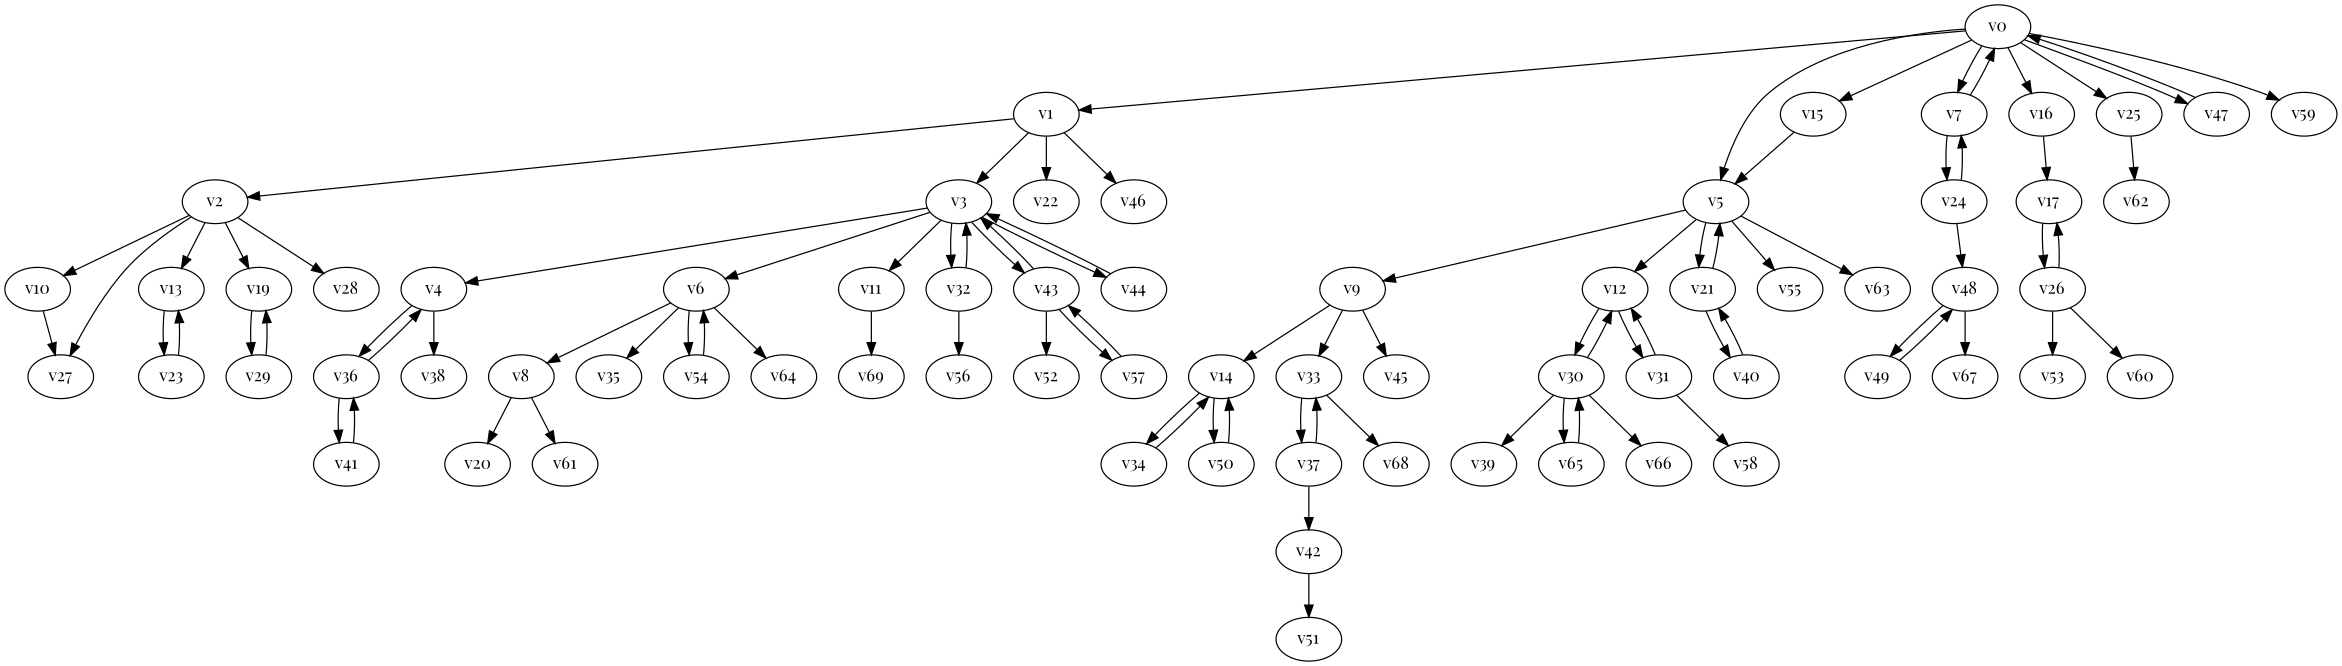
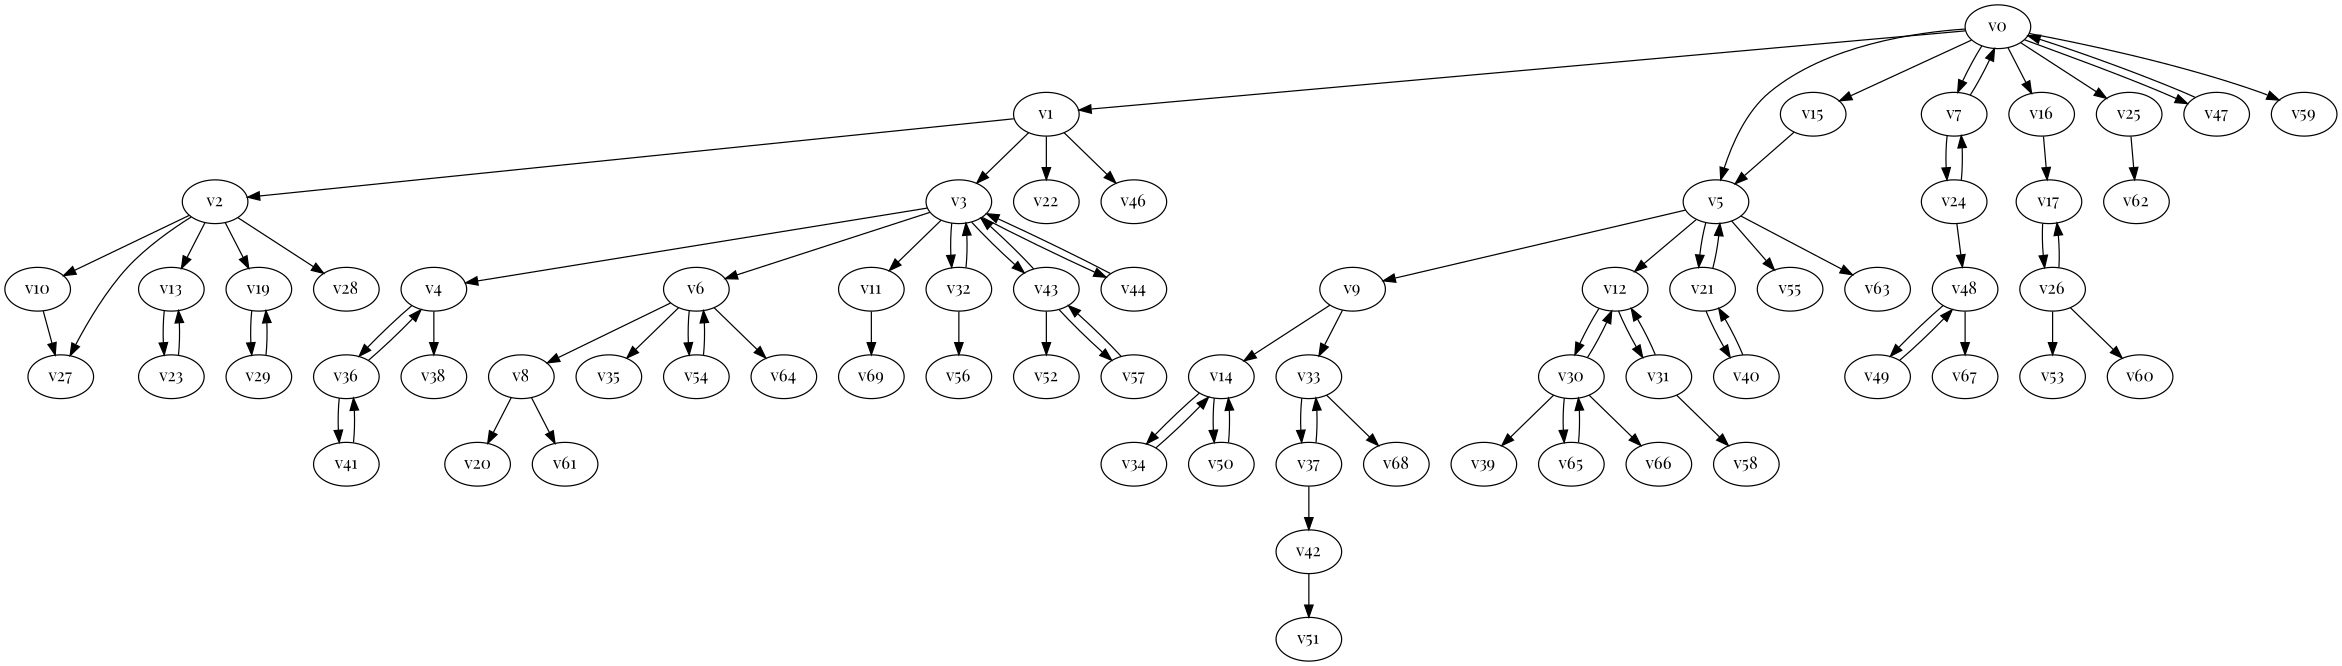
  digraph {
    fontname="Playfair Display"
    node [fontname="Playfair Display" player=1 weight=6]
    edge [fontname="Playfair Display"]
    v0 [player=0 weight=4]
    v1 [weight=3]
    v5 [weight=12]
    v7 [weight=5]
    v15 [weight=12]
    v16 [player=0 weight=17]
    v25 [weight=12]
    v47 [weight=4]
    v59 [weight=13]
    v2 [player=0 weight=5]
    v3 [weight=3]
    v22 [player=0 weight=4]
    v46 [player=0]
    v9 [weight=15]
    v12 [player=0 weight=2]
    v21 [weight=8]
    v55 [weight=1]
    v63 [weight=9]
    v24 [player=0 weight=13]
    v17
    v62 [player=0 weight=15]
    v10 [player=0 weight=-2]
    v13
    v19 [weight=4]
    v27 [weight=9]
    v28 [player=0 weight=2]
    v4 [player=0 weight=9]
    v6 [player=0]
    v11 [weight=3]
    v32 [player=0 weight=17]
    v43 [weight=5]
    v44 [player=0]
    v23 [weight=9]
    v29
    v36 [player=0 weight=5]
    v38 [player=0 weight=11]
    v8 [player=0 weight=4]
    v35 [weight=18]
    v54 [player=0 weight=0]
    v64 [player=0 weight=11]
    v69 [weight=-1]
    v56 [player=0 weight=14]
    v52 [player=0 weight=14]
    v57 [weight=8]
    v41 [weight=9]
    v14 [player=0 weight=1]
    v33 [weight=12]
-   v45 [weight=17]
    v30 [player=0 weight=4]
    v31 [weight=4]
    v40 [player=0 weight=13]
    v20 [player=0 weight=5]
    v61 [weight=3]
    v48 [player=0 weight=13]
    v34 [player=0 weight=3]
    v50 [player=0 weight=3]
    v37 [weight=12]
    v68 [player=0 weight=8]
    v39 [weight=12]
    v65 [weight=12]
    v66 [player=0 weight=14]
    v58 [player=0 weight=2]
    v26 [player=0 weight=1]
    v53 [weight=11]
    v60 [player=0 weight=3]
    v49 [weight=5]
    v67
    v42 [player=0]
    v51
    v0 -> v1
    v0 -> v5
    v0 -> v7
    v0 -> v15
    v0 -> v16
    v0 -> v25
    v0 -> v47
    v0 -> v59
    v1 -> v2
    v1 -> v3
    v1 -> v22
    v1 -> v46
    v5 -> v9
    v5 -> v12
    v5 -> v21
    v5 -> v55
    v5 -> v63
    v7 -> v0
    v7 -> v24
    v15 -> v5
    v16 -> v17
    v25 -> v62
    v47 -> v0
    v2 -> v10
    v2 -> v13
    v2 -> v19
    v2 -> v27
    v2 -> v28
    v3 -> v4
    v3 -> v6
    v3 -> v11
    v3 -> v32
    v3 -> v43
    v3 -> v44
    v9 -> v14
    v9 -> v33
-   v9 -> v45
    v12 -> v30
    v12 -> v31
    v21 -> v5
    v21 -> v40
    v24 -> v7
    v24 -> v48
    v17 -> v26
    v10 -> v27
    v13 -> v23
    v19 -> v29
    v4 -> v36
    v4 -> v38
    v6 -> v8
    v6 -> v35
    v6 -> v54
    v6 -> v64
    v11 -> v69
    v32 -> v3
    v32 -> v56
    v43 -> v3
    v43 -> v52
    v43 -> v57
    v44 -> v3
    v23 -> v13
    v29 -> v19
    v36 -> v4
    v36 -> v41
    v8 -> v20
    v8 -> v61
    v54 -> v6
    v57 -> v43
    v41 -> v36
    v14 -> v34
    v14 -> v50
    v33 -> v37
    v33 -> v68
    v30 -> v12
    v30 -> v39
    v30 -> v65
    v30 -> v66
    v31 -> v12
    v31 -> v58
    v40 -> v21
    v48 -> v49
    v48 -> v67
    v34 -> v14
    v50 -> v14
    v37 -> v33
    v37 -> v42
    v65 -> v30
    v26 -> v17
    v26 -> v53
    v26 -> v60
    v49 -> v48
    v42 -> v51
  }
